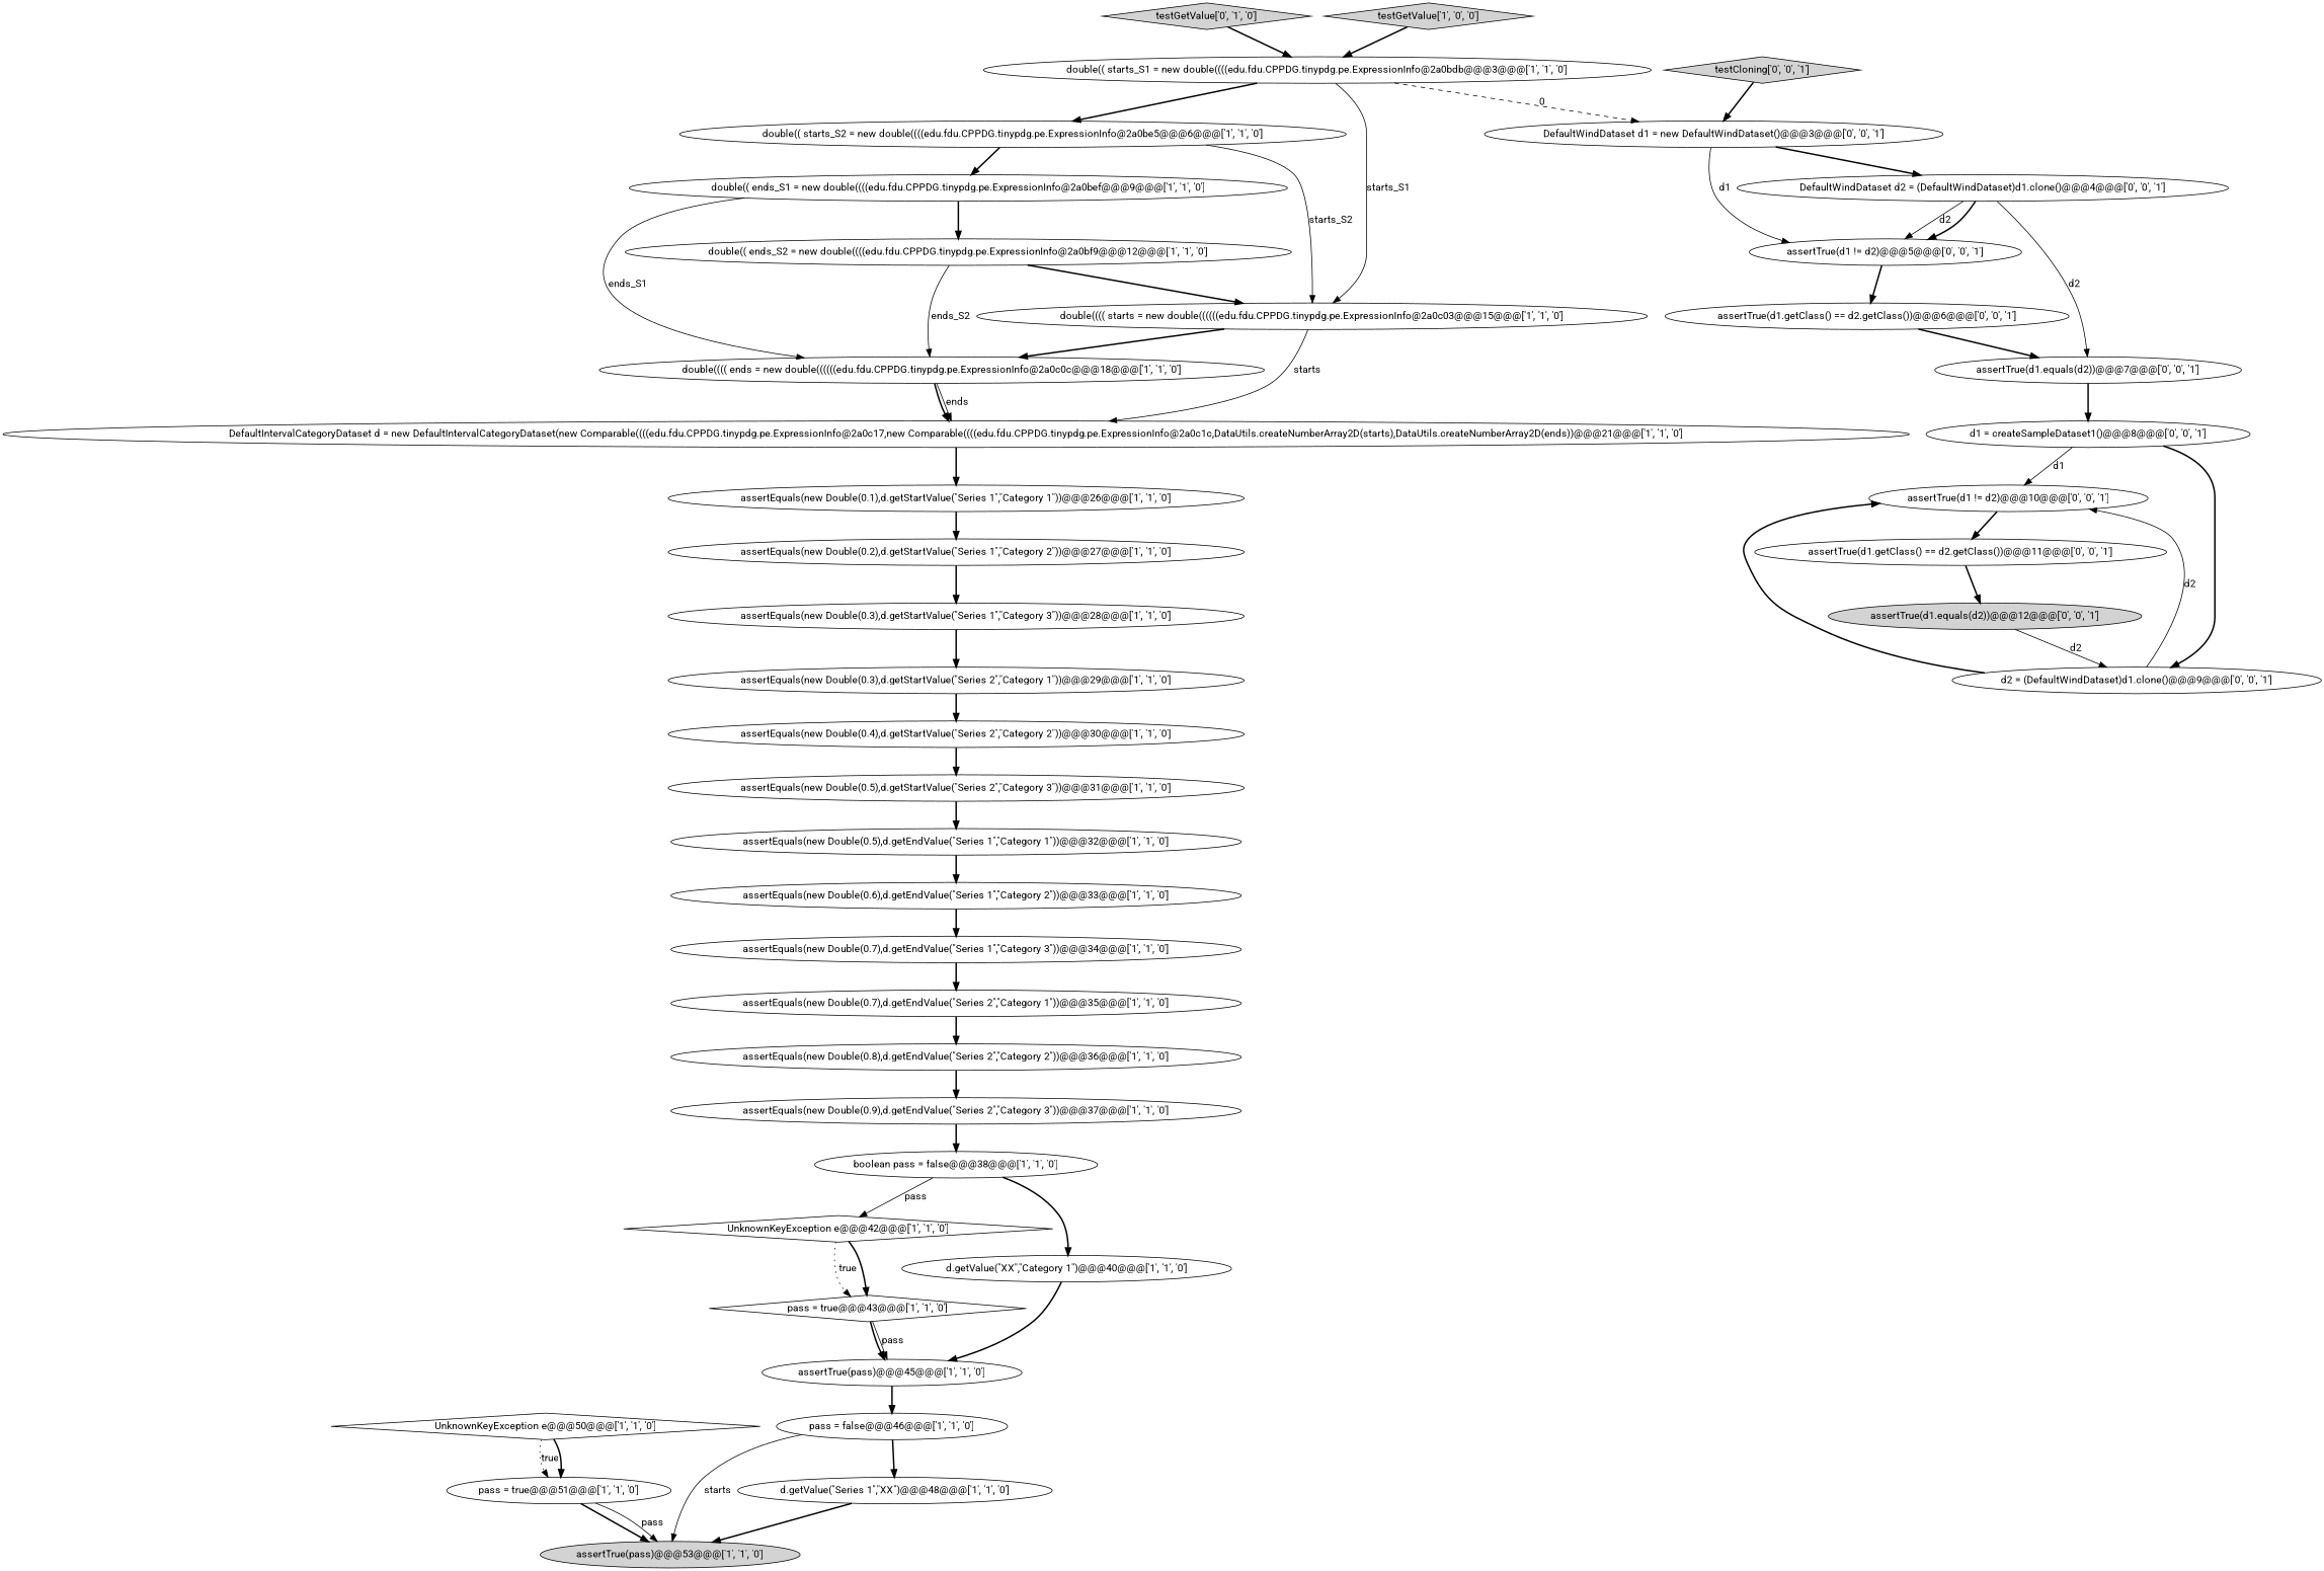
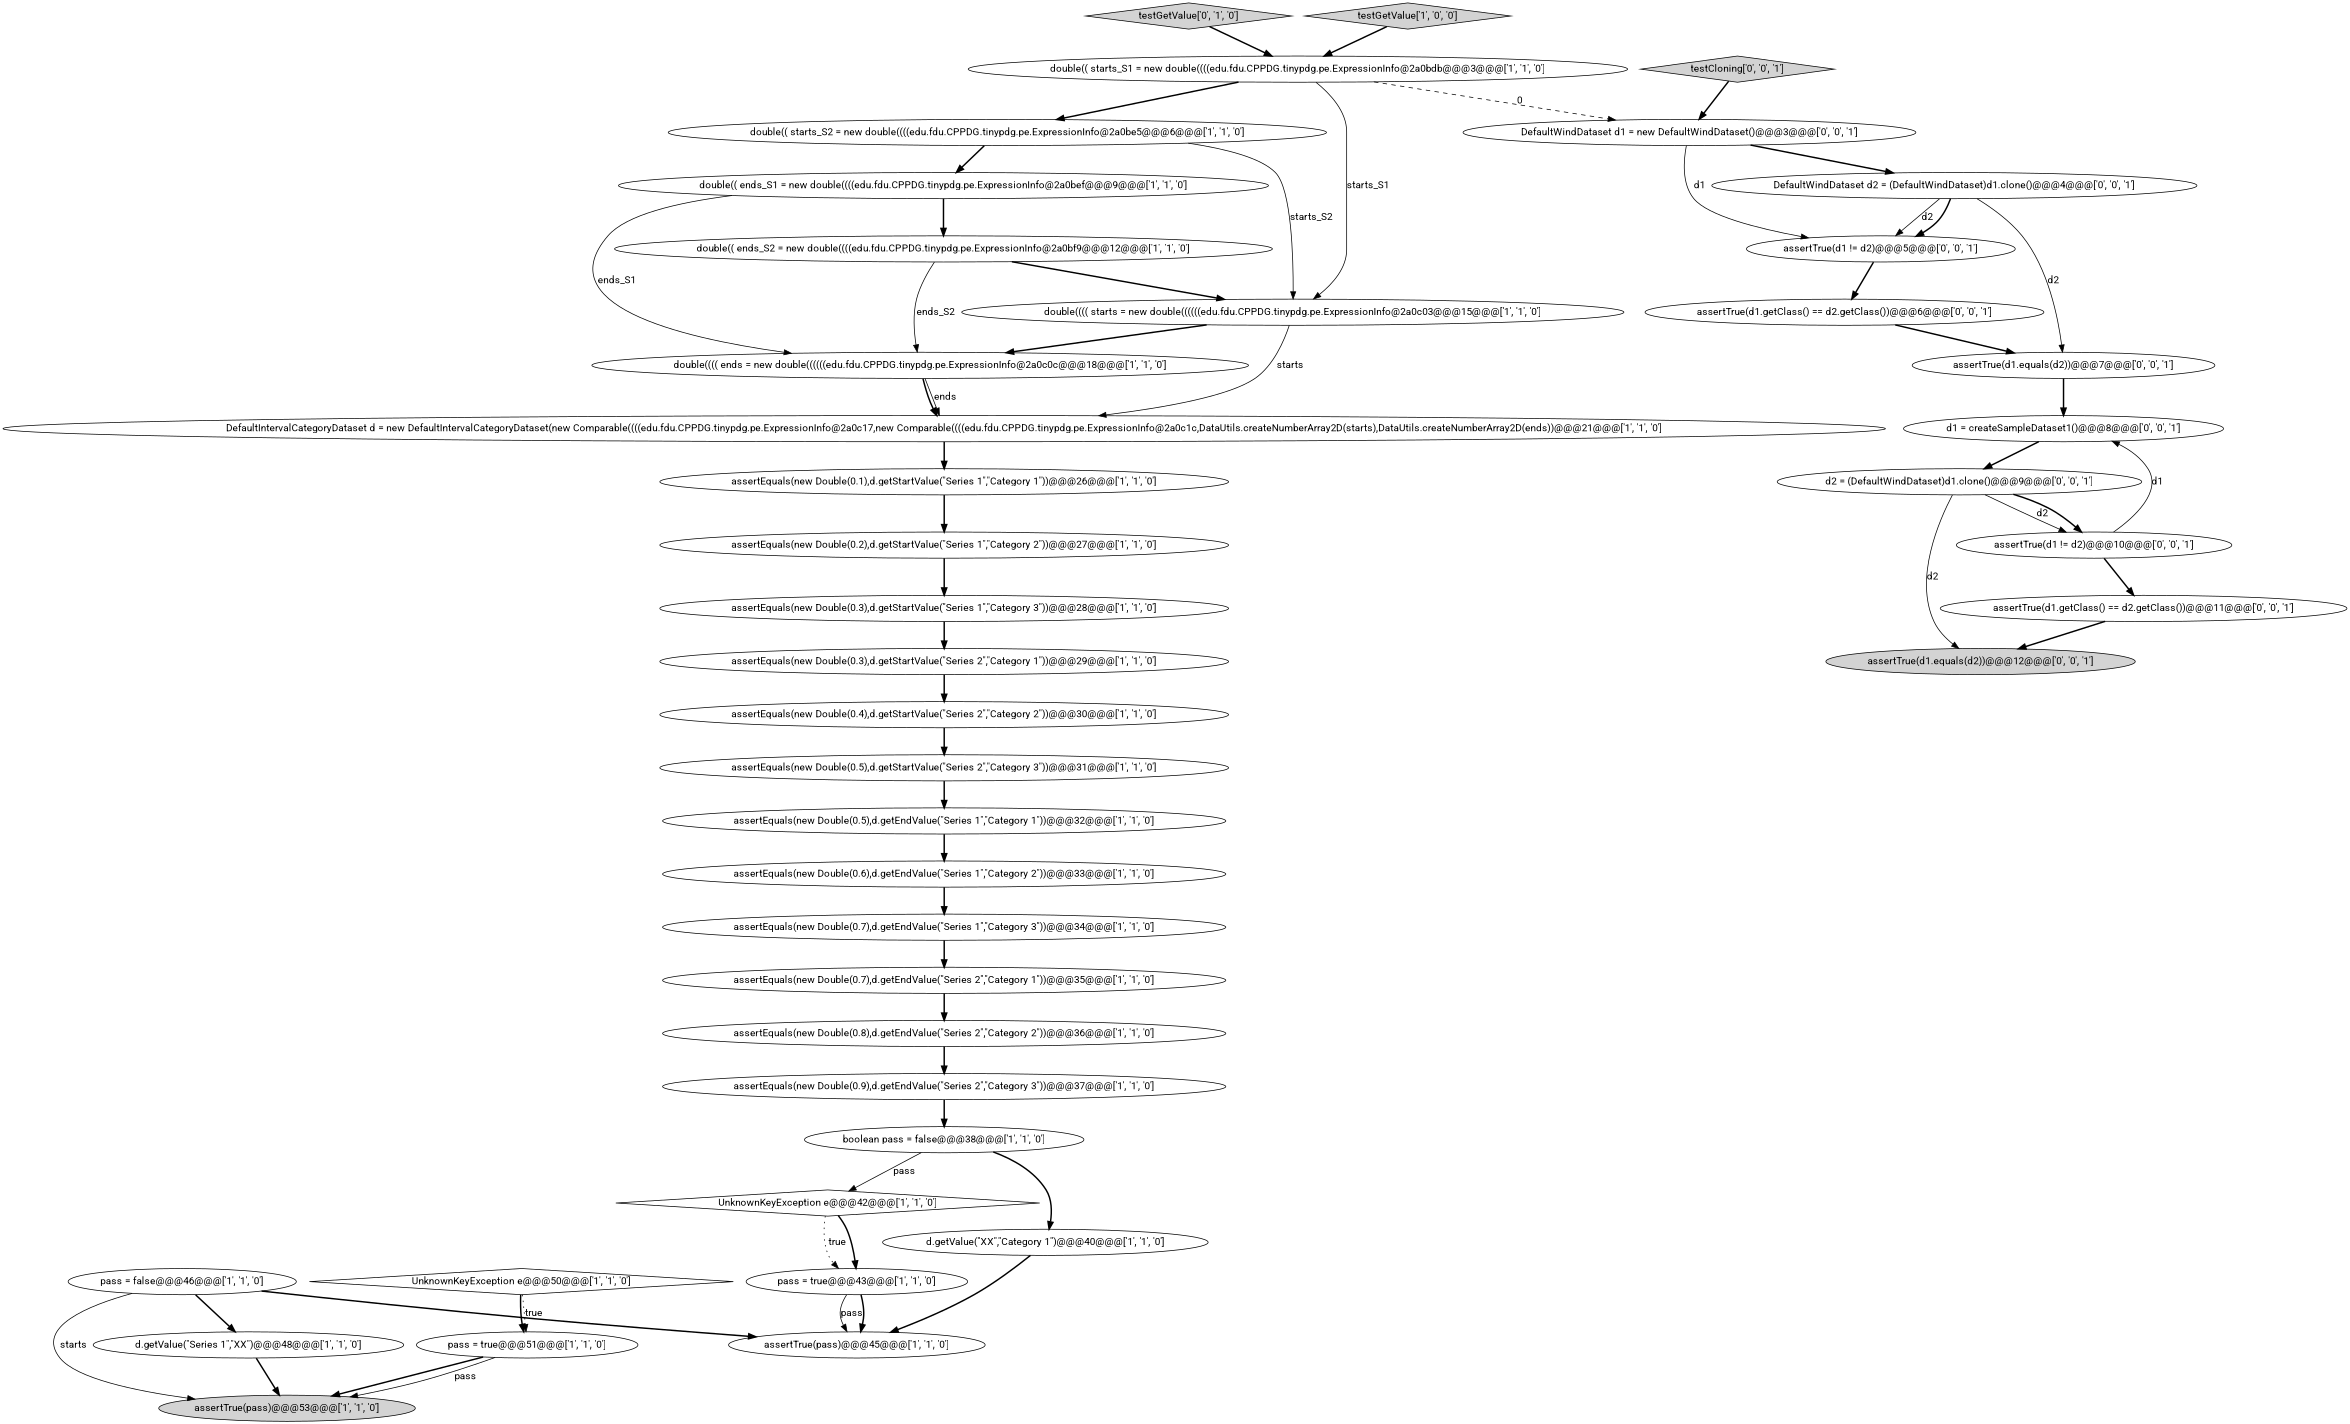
  digraph {
    fontname=Roboto
    node [fillcolor=white fontname=Roboto shape=ellipse style=filled]
    edge [fontname=Roboto style=bold]
    n1 [label="double(( starts_S2 = new double((((edu.fdu.CPPDG.tinypdg.pe.ExpressionInfo@2a0be5@@@6@@@['1', '1', '0']"]
    n2 [label="double(( ends_S1 = new double((((edu.fdu.CPPDG.tinypdg.pe.ExpressionInfo@2a0bef@@@9@@@['1', '1', '0']"]
    n3 [label="double(((( starts = new double((((((edu.fdu.CPPDG.tinypdg.pe.ExpressionInfo@2a0c03@@@15@@@['1', '1', '0']"]
    n4 [label="double(((( ends = new double((((((edu.fdu.CPPDG.tinypdg.pe.ExpressionInfo@2a0c0c@@@18@@@['1', '1', '0']"]
    n5 [label="double(( ends_S2 = new double((((edu.fdu.CPPDG.tinypdg.pe.ExpressionInfo@2a0bf9@@@12@@@['1', '1', '0']"]
    n6 [label="DefaultIntervalCategoryDataset d = new DefaultIntervalCategoryDataset(new Comparable((((edu.fdu.CPPDG.tinypdg.pe.ExpressionInfo@2a0c17,new Comparable((((edu.fdu.CPPDG.tinypdg.pe.ExpressionInfo@2a0c1c,DataUtils.createNumberArray2D(starts),DataUtils.createNumberArray2D(ends))@@@21@@@['1', '1', '0']"]
    n7 [label="assertEquals(new Double(0.1),d.getStartValue(\"Series 1\",\"Category 1\"))@@@26@@@['1', '1', '0']"]
    n8 [label="assertEquals(new Double(0.2),d.getStartValue(\"Series 1\",\"Category 2\"))@@@27@@@['1', '1', '0']"]
    n9 [label="assertEquals(new Double(0.4),d.getStartValue(\"Series 2\",\"Category 2\"))@@@30@@@['1', '1', '0']"]
    n10 [label="assertEquals(new Double(0.5),d.getStartValue(\"Series 2\",\"Category 3\"))@@@31@@@['1', '1', '0']"]
    n11 [label="assertEquals(new Double(0.5),d.getEndValue(\"Series 1\",\"Category 1\"))@@@32@@@['1', '1', '0']"]
    n12 [label="assertEquals(new Double(0.3),d.getStartValue(\"Series 1\",\"Category 3\"))@@@28@@@['1', '1', '0']"]
    n13 [fillcolor=lightgray label="assertTrue(d1.equals(d2))@@@12@@@['0', '0', '1']"]
    n14 [label="DefaultWindDataset d2 = (DefaultWindDataset)d1.clone()@@@4@@@['0', '0', '1']"]
    n15 [label="assertTrue(d1.equals(d2))@@@7@@@['0', '0', '1']"]
    n16 [label="assertTrue(d1 != d2)@@@5@@@['0', '0', '1']"]
    n17 [label="d1 = createSampleDataset1()@@@8@@@['0', '0', '1']"]
    n18 [label="assertTrue(d1.getClass() == d2.getClass())@@@6@@@['0', '0', '1']"]
    n19 [label="UnknownKeyException e@@@50@@@['1', '1', '0']" shape=diamond]
    n20 [label="pass = true@@@51@@@['1', '1', '0']"]
    n21 [fillcolor=lightgray label="assertTrue(pass)@@@53@@@['1', '1', '0']"]
    n22 [label="assertEquals(new Double(0.6),d.getEndValue(\"Series 1\",\"Category 2\"))@@@33@@@['1', '1', '0']"]
    n23 [label="assertEquals(new Double(0.3),d.getStartValue(\"Series 2\",\"Category 1\"))@@@29@@@['1', '1', '0']"]
    n24 [label="assertTrue(pass)@@@45@@@['1', '1', '0']"]
    n25 [label="pass = false@@@46@@@['1', '1', '0']"]
    n26 [label="d.getValue(\"Series 1\",\"XX\")@@@48@@@['1', '1', '0']"]
    n27 [fillcolor=lightgray label="testGetValue['0', '1', '0']" shape=diamond]
    n28 [label="double(( starts_S1 = new double((((edu.fdu.CPPDG.tinypdg.pe.ExpressionInfo@2a0bdb@@@3@@@['1', '1', '0']"]
    n29 [label="DefaultWindDataset d1 = new DefaultWindDataset()@@@3@@@['0', '0', '1']"]
    n30 [label="assertEquals(new Double(0.8),d.getEndValue(\"Series 2\",\"Category 2\"))@@@36@@@['1', '1', '0']"]
    n31 [label="assertEquals(new Double(0.9),d.getEndValue(\"Series 2\",\"Category 3\"))@@@37@@@['1', '1', '0']"]
    n32 [label="boolean pass = false@@@38@@@['1', '1', '0']"]
    n33 [label="assertTrue(d1 != d2)@@@10@@@['0', '0', '1']"]
    n34 [label="d2 = (DefaultWindDataset)d1.clone()@@@9@@@['0', '0', '1']"]
    n35 [label="assertTrue(d1.getClass() == d2.getClass())@@@11@@@['0', '0', '1']"]
    n36 [label="assertEquals(new Double(0.7),d.getEndValue(\"Series 1\",\"Category 3\"))@@@34@@@['1', '1', '0']"]
    n37 [label="UnknownKeyException e@@@42@@@['1', '1', '0']" shape=diamond]
    n38 [label="d.getValue(\"XX\",\"Category 1\")@@@40@@@['1', '1', '0']"]
-   n39 [label="pass = true@@@43@@@['1', '1', '0']" shape=diamond]
+   n39 [label="pass = true@@@43@@@['1', '1', '0']"]
    n40 [label="assertEquals(new Double(0.7),d.getEndValue(\"Series 2\",\"Category 1\"))@@@35@@@['1', '1', '0']"]
    n41 [fillcolor=lightgray label="testCloning['0', '0', '1']" shape=diamond]
    n42 [fillcolor=lightgray label="testGetValue['1', '0', '0']" shape=diamond]
    n1 -> n2
    n1 -> n3 [label=starts_S2 style=solid]
    n2 -> n4 [label=ends_S1 style=solid]
    n2 -> n5
    n3 -> n4
    n3 -> n6 [label=starts style=solid]
    n4 -> n6
    n4 -> n6 [label=ends style=solid]
    n5 -> n3
    n5 -> n4 [label=ends_S2 style=solid]
    n6 -> n7
    n7 -> n8
    n8 -> n12
    n9 -> n10
    n10 -> n11
    n11 -> n22
    n12 -> n23
    n14 -> n15 [label=d2 style=solid]
    n14 -> n16 [label=d2 style=solid]
    n14 -> n16
    n15 -> n17
    n16 -> n18
-   n17 -> n33 [label=d1 style=solid]
+   n33 -> n17 [label=d1 style=solid]
    n17 -> n34
    n18 -> n15
    n19 -> n20 [label=true style=dotted]
    n19 -> n20
    n20 -> n21
    n20 -> n21 [label=pass style=solid]
    n22 -> n36
    n23 -> n9
-   n24 -> n25
+   n25 -> n24
    n25 -> n21 [label=starts style=solid]
    n25 -> n26
    n26 -> n21
    n27 -> n28
    n28 -> n1
    n28 -> n3 [label=starts_S1 style=solid]
    n28 -> n29 [label=0 style=dashed]
    n29 -> n14
    n29 -> n16 [label=d1 style=solid]
    n30 -> n31
    n31 -> n32
    n32 -> n37 [label=pass style=solid]
    n32 -> n38
    n33 -> n35
-   n13 -> n34 [label=d2 style=solid]
+   n34 -> n13 [label=d2 style=solid]
    n34 -> n33 [label=d2 style=solid]
    n34 -> n33
    n35 -> n13
    n36 -> n40
    n37 -> n39 [label=true style=dotted]
    n37 -> n39
    n38 -> n24
    n39 -> n24 [label=pass style=solid]
    n39 -> n24
    n40 -> n30
    n41 -> n29
    n42 -> n28
  }
